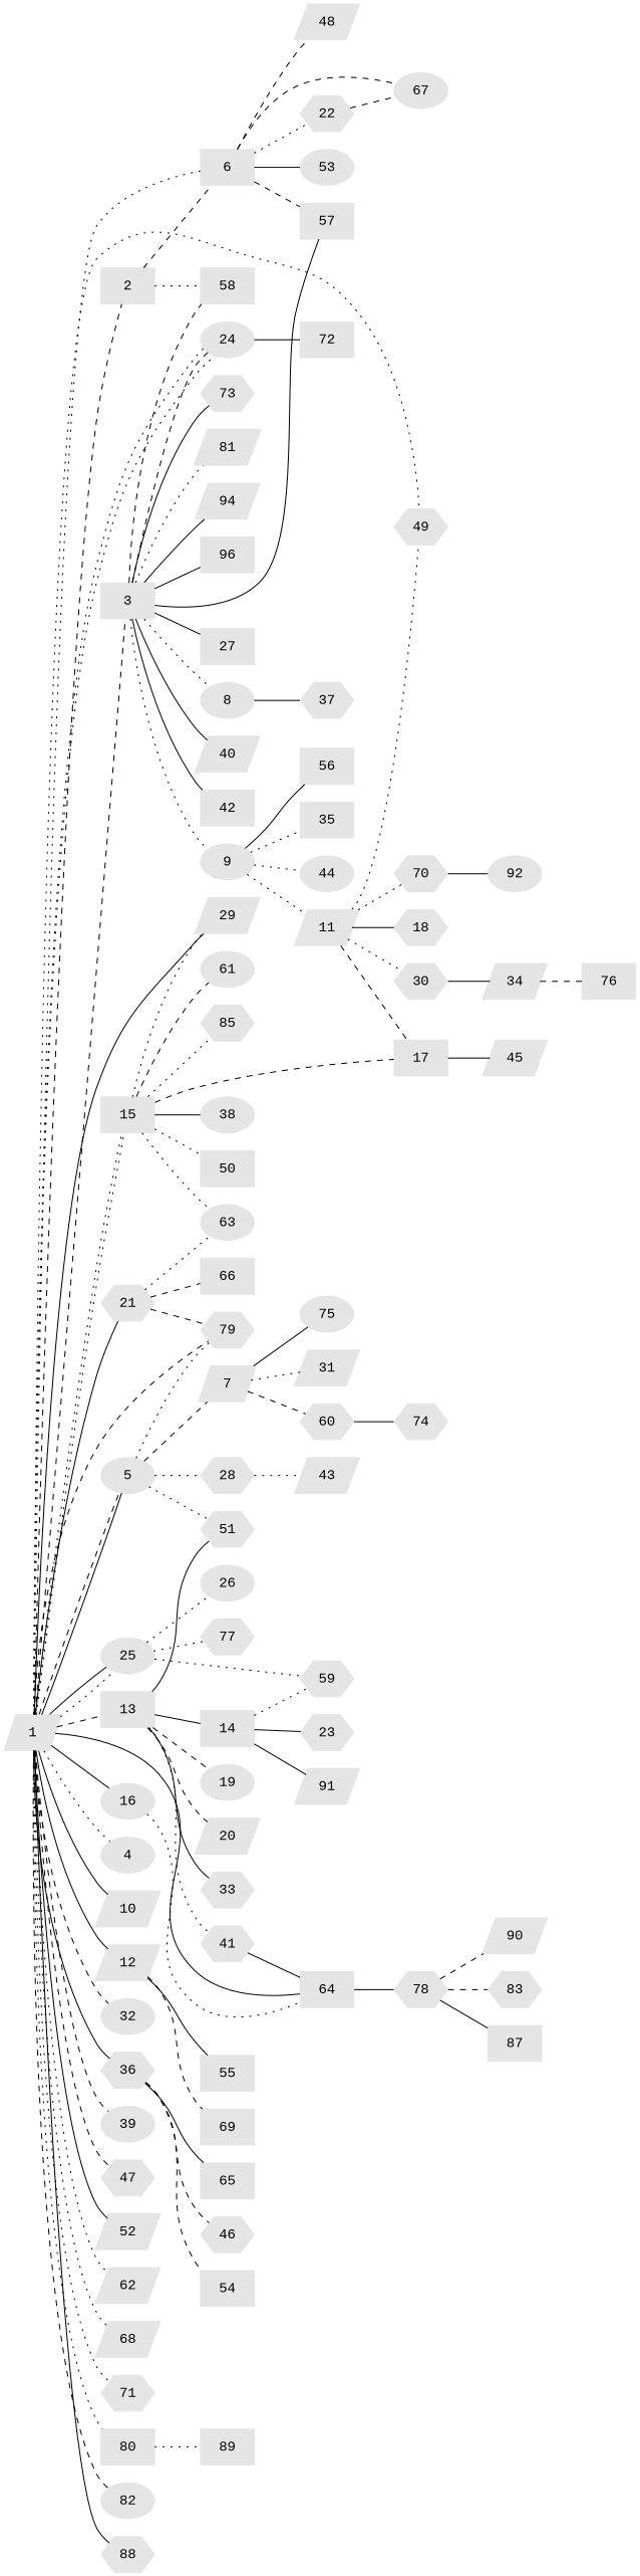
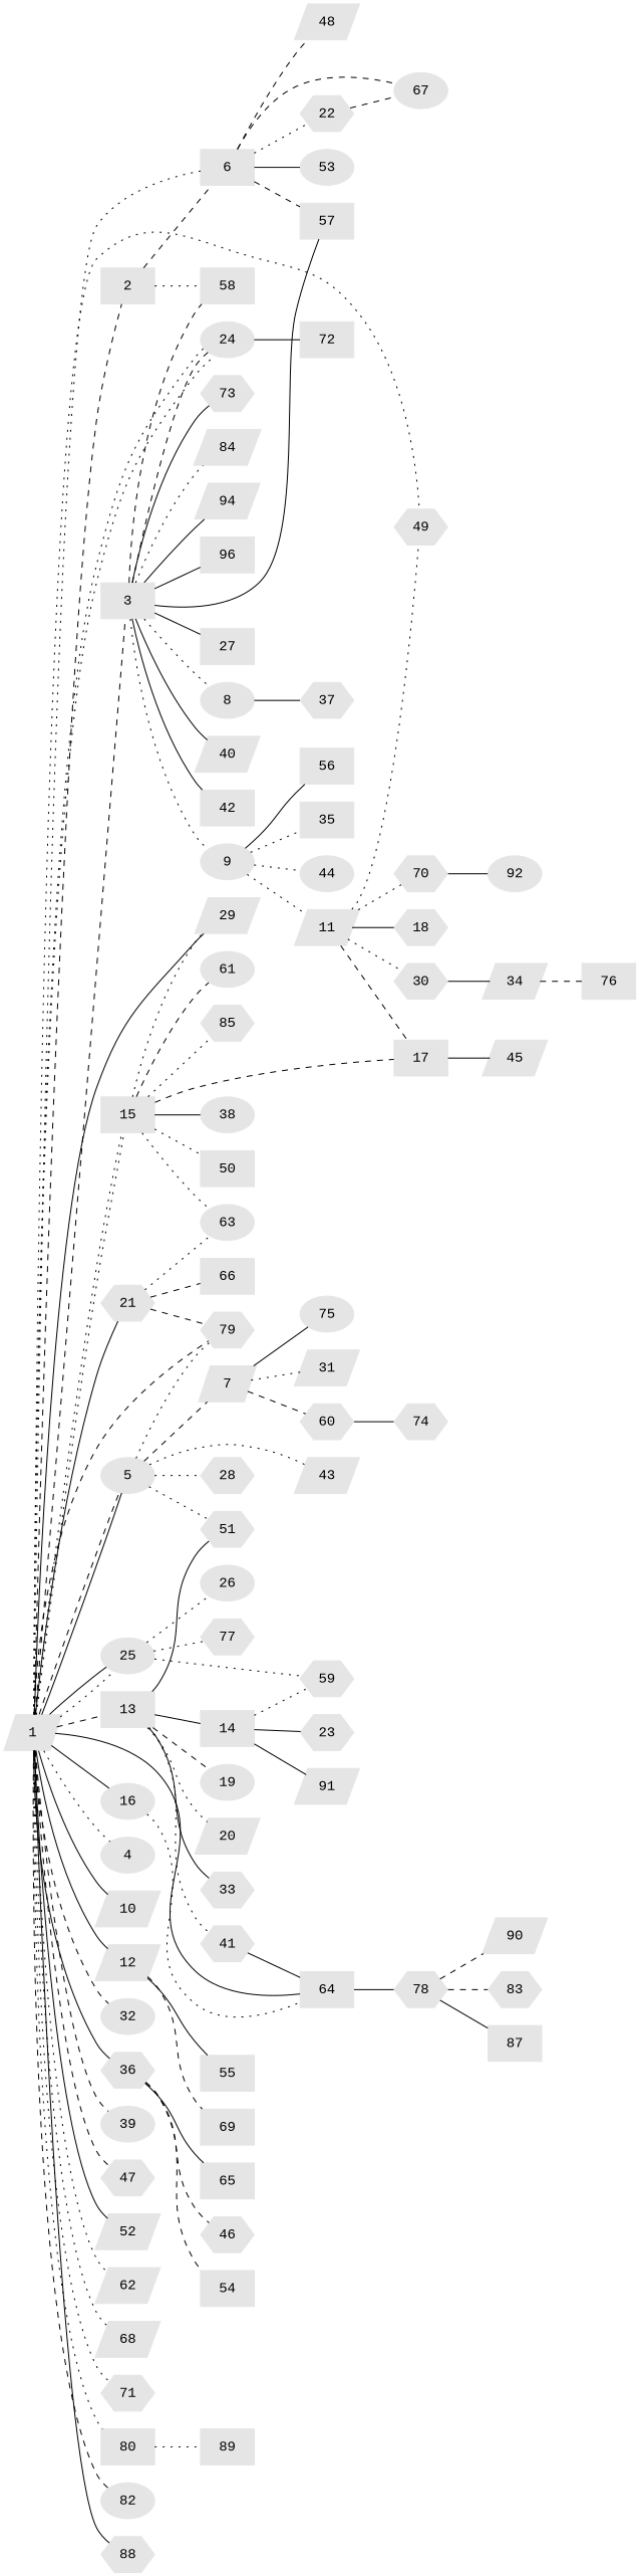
  graph {
    fontname="Liberation Mono"
    rankdir=LR
    node [color=gray90 fontname="Liberation Mono" shape=box style=filled]
    edge [fontname="Liberation Mono" style=dotted]
    1 [shape=parallelogram]
    2
    3
    4 [shape=ellipse]
    5 [shape=ellipse]
    6
    10 [shape=parallelogram]
    12 [shape=parallelogram]
    13
    15
    16 [shape=ellipse]
    21 [shape=hexagon]
    24 [shape=ellipse]
    25 [shape=ellipse]
    29 [shape=parallelogram]
    32 [shape=ellipse]
    36 [shape=hexagon]
    39 [shape=ellipse]
    47 [shape=hexagon]
    49 [shape=hexagon]
    52 [shape=parallelogram]
    62 [shape=parallelogram]
    64
    68 [shape=parallelogram]
    71 [shape=hexagon]
    79 [shape=hexagon]
    80
    82 [shape=ellipse]
    88 [shape=hexagon]
    58
    8 [shape=ellipse]
    9 [shape=ellipse]
    27
    40 [shape=parallelogram]
    42
    57
    73 [shape=hexagon]
-   81 [shape=parallelogram]
+   81 [shape=parallelogram label=84]
    n39 [label=94 shape=parallelogram]
    n40 [label=96]
    7 [shape=parallelogram]
    28 [shape=hexagon]
    43 [shape=parallelogram]
    51 [shape=hexagon]
    22 [shape=hexagon]
    48 [shape=parallelogram]
    53 [shape=ellipse]
    67 [shape=ellipse]
    55
    69
    14
    19 [shape=ellipse]
    20 [shape=parallelogram]
    33 [shape=hexagon]
    41 [shape=hexagon]
    17
    38 [shape=ellipse]
    50
    61 [shape=ellipse]
    63 [shape=ellipse]
    85 [shape=hexagon]
    66
    72
    59 [shape=hexagon]
    26 [shape=ellipse]
    77 [shape=hexagon]
    46 [shape=hexagon]
    54
    65
    78 [shape=hexagon]
    89
    37 [shape=hexagon]
    11 [shape=parallelogram]
    35
    44 [shape=ellipse]
    56
    31 [shape=parallelogram]
    60 [shape=hexagon]
    75 [shape=ellipse]
    74 [shape=hexagon]
    18 [shape=hexagon]
    30 [shape=hexagon]
    70 [shape=hexagon]
    45 [shape=parallelogram]
    34 [shape=parallelogram]
    92 [shape=ellipse]
    23 [shape=hexagon]
    91 [shape=parallelogram]
    76
    83 [shape=hexagon]
    87
    90 [shape=parallelogram]
    1 -- 2 [style=dashed]
    1 -- 3 [style=dashed]
    1 -- 4
    1 -- 5 [style=solid]
    1 -- 5 [style=dashed]
    1 -- 6
    1 -- 10 [style=solid]
    1 -- 12 [style=solid]
    1 -- 13 [style=dashed]
    1 -- 15
    1 -- 15
    1 -- 16 [style=solid]
    1 -- 21 [style=solid]
    1 -- 24
    1 -- 24
    1 -- 25
    1 -- 25 [style=solid]
    1 -- 29 [style=solid]
    1 -- 32 [style=dashed]
    1 -- 36 [style=solid]
    1 -- 39 [style=dashed]
    1 -- 47 [style=dashed]
    1 -- 49
    1 -- 52 [style=solid]
    1 -- 62
    1 -- 64 [style=solid]
    1 -- 68
    1 -- 71
    1 -- 79 [style=dashed]
    1 -- 80
    1 -- 82 [style=dashed]
    1 -- 88 [style=solid]
    2 -- 6 [style=dashed]
    2 -- 58
    3 -- 24 [style=dashed]
    3 -- 58 [style=dashed]
    3 -- 8
    3 -- 9
    3 -- 27 [style=solid]
    3 -- 40 [style=solid]
    3 -- 42 [style=solid]
    3 -- 57 [style=solid]
    3 -- 73 [style=solid]
    3 -- 81
    3 -- n39 [style=solid]
    3 -- n40 [style=solid]
    5 -- 79
    5 -- 7 [style=dashed]
    5 -- 28
-   28 -- 43
+   5 -- 43
    5 -- 51
    6 -- 57 [style=dashed]
    6 -- 22
    6 -- 48 [style=dashed]
    6 -- 53 [style=solid]
    6 -- 67 [style=dashed]
    12 -- 55 [style=solid]
    12 -- 69 [style=dashed]
    13 -- 51 [style=solid]
    13 -- 14 [style=solid]
    13 -- 19 [style=dashed]
-   13 -- 20 [style=dashed]
+   13 -- 20
    13 -- 33 [style=solid]
    13 -- 41
    15 -- 29
    15 -- 17 [style=dashed]
    15 -- 38 [style=solid]
    15 -- 50
    15 -- 61 [style=dashed]
    15 -- 63
    15 -- 85
    16 -- 64
    21 -- 79 [style=dashed]
    21 -- 63
    21 -- 66 [style=dashed]
    24 -- 72 [style=solid]
    25 -- 59
    25 -- 26
    25 -- 77
    36 -- 46 [style=dashed]
    36 -- 54 [style=dashed]
    36 -- 65 [style=solid]
    64 -- 78 [style=solid]
    80 -- 89
    8 -- 37 [style=solid]
    9 -- 11
    9 -- 35
    9 -- 44
    9 -- 56 [style=solid]
    7 -- 31
    7 -- 60 [style=dashed]
    7 -- 75 [style=solid]
    22 -- 67 [style=dashed]
    14 -- 59
    14 -- 23 [style=solid]
    14 -- 91 [style=solid]
    41 -- 64 [style=solid]
    17 -- 45 [style=solid]
    78 -- 83 [style=dashed]
    78 -- 87 [style=solid]
    78 -- 90 [style=dashed]
    11 -- 49
    11 -- 17 [style=dashed]
    11 -- 18 [style=solid]
    11 -- 30
    11 -- 70
    60 -- 74 [style=solid]
    30 -- 34 [style=solid]
    70 -- 92 [style=solid]
    34 -- 76 [style=dashed]
  }
